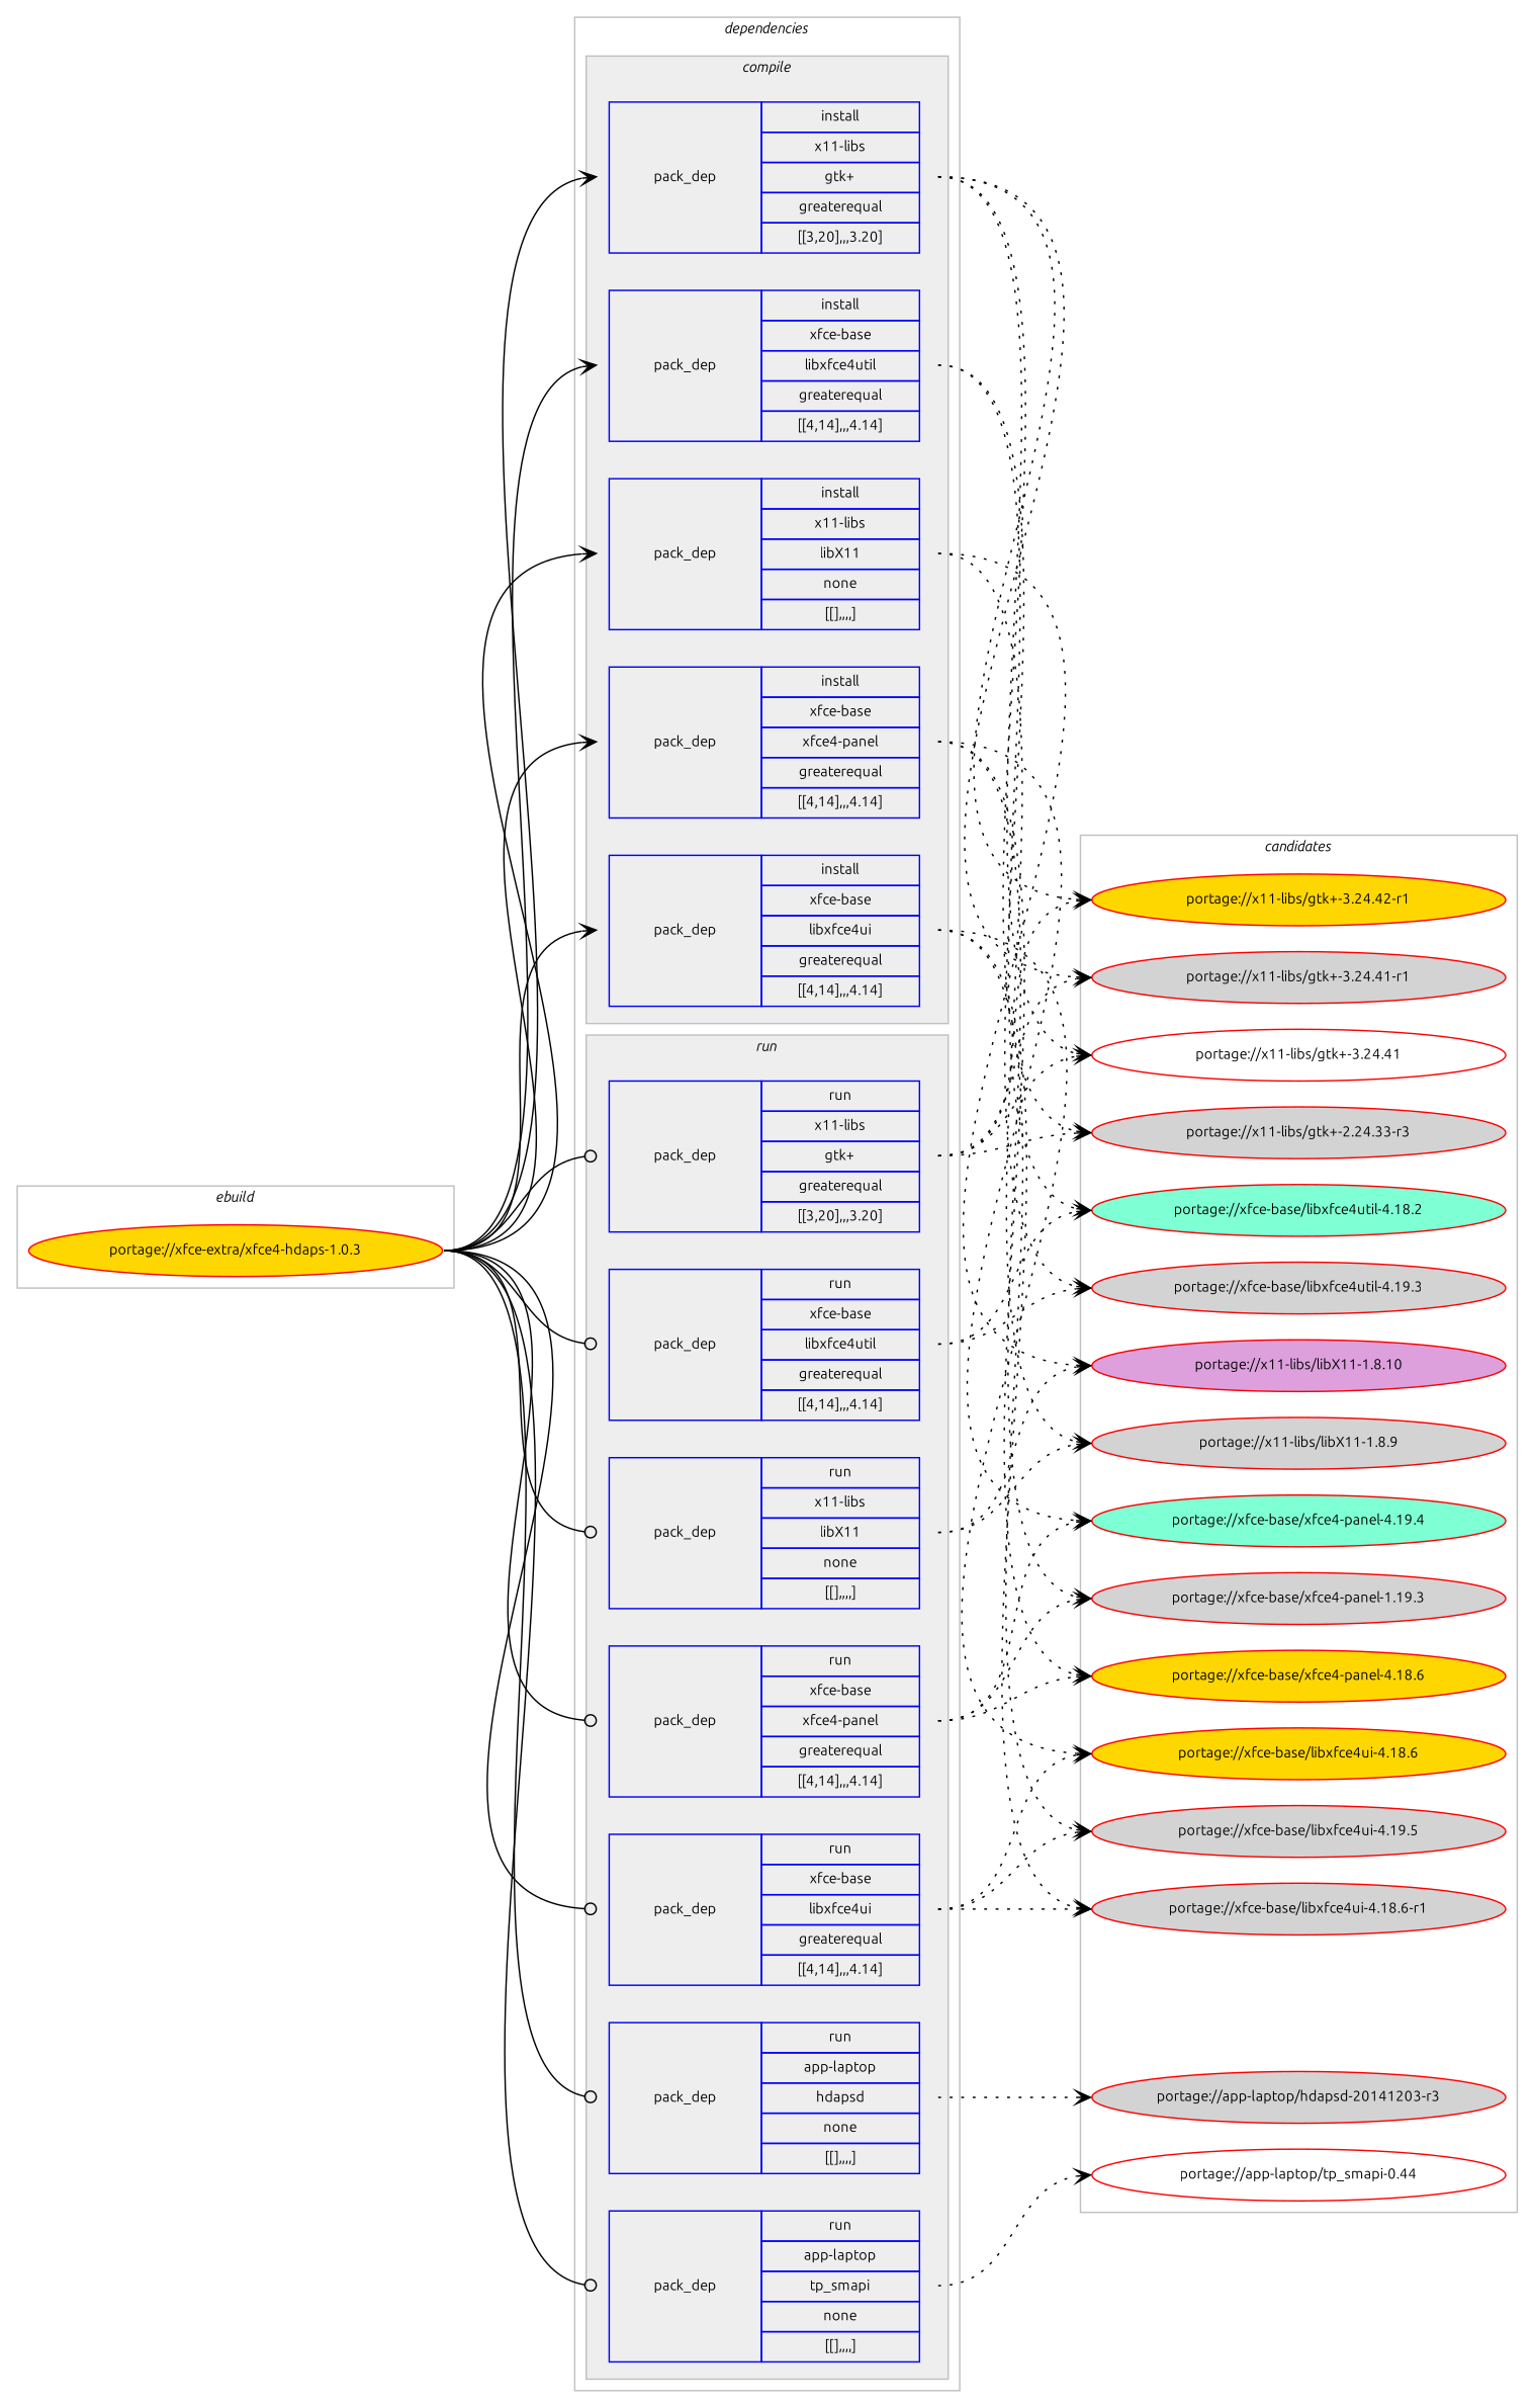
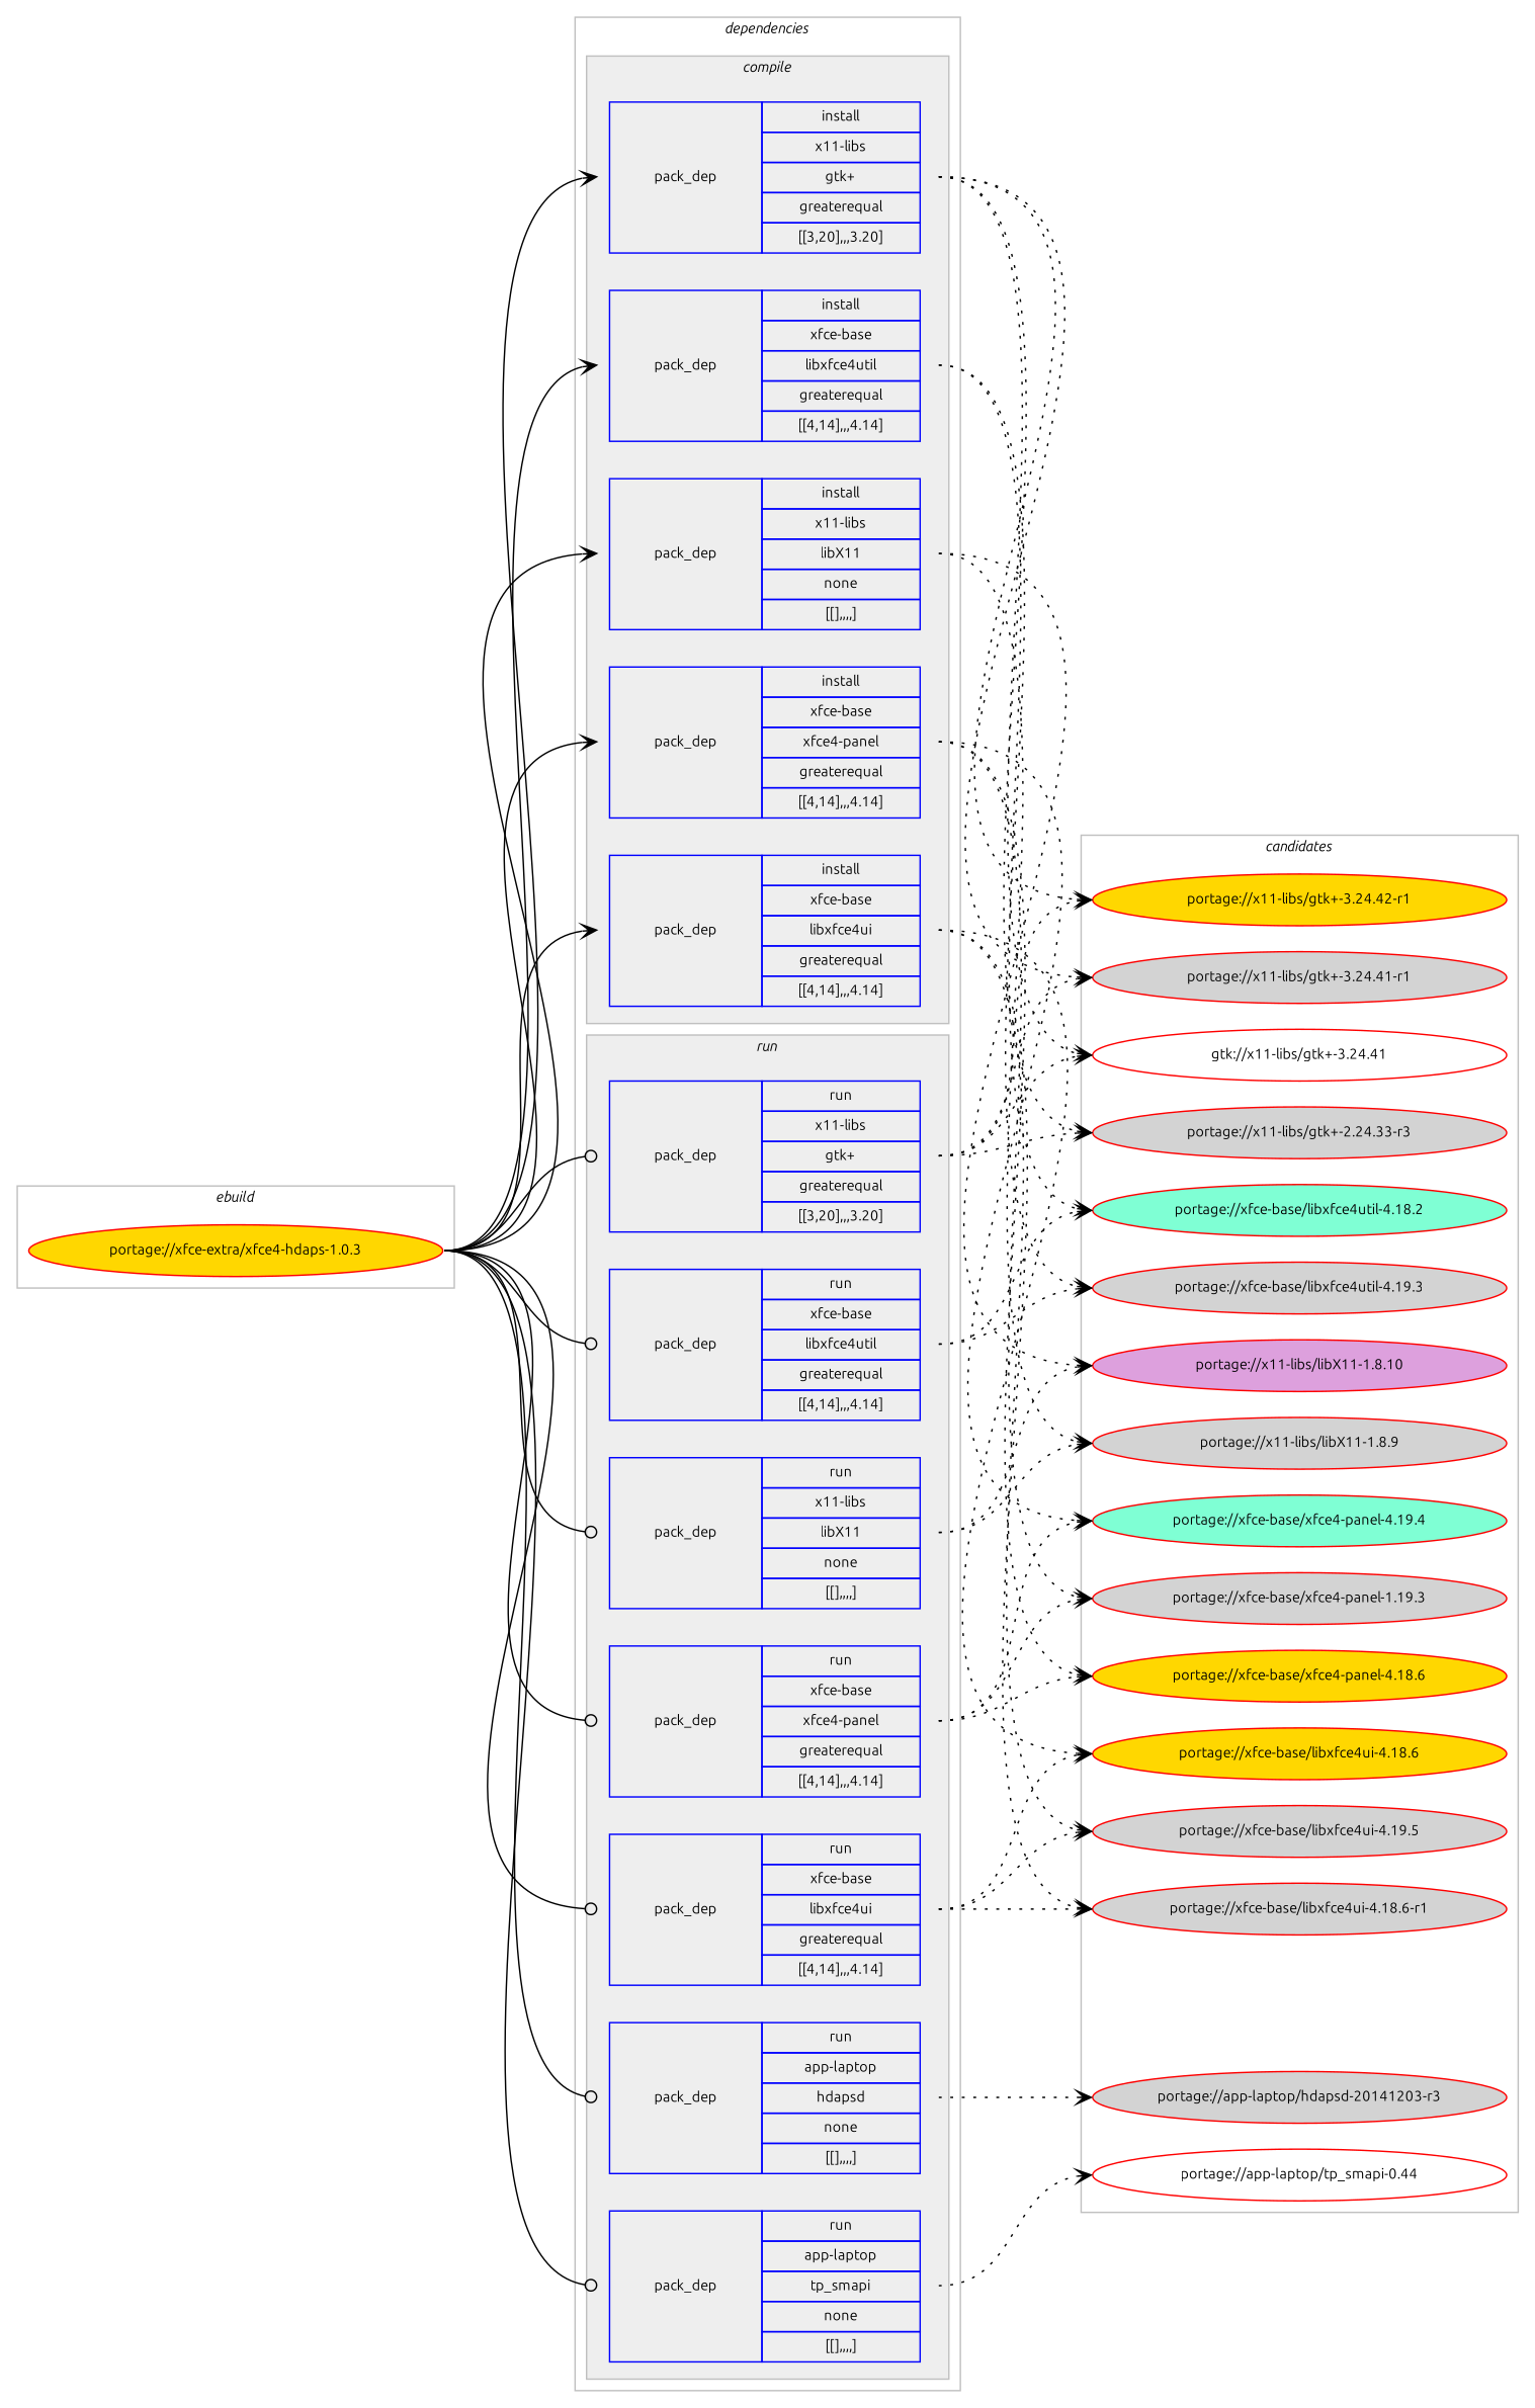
  digraph {
    compound=true
    concentrate=true
    fontname=Ubuntu
    fontsize=10
    newrank=true
    rankdir=LR
    ranksep=1.5
    node [color=red fontname=Ubuntu fontsize=10 style=filled]
    edge [arrowhead=vee fontname=Ubuntu headport=w style=dotted tailport=e weight=100]
    n1 [fillcolor=gold label="portage://xfce-extra/xfce4-hdaps-1.0.3" width=4]
    n2 [color=blue label=<<TABLE BORDER="0" CELLBORDER="1" CELLSPACING="0" CELLPADDING="4" WIDTH="220"><TR><TD ROWSPAN="6" CELLPADDING="30">pack_dep</TD></TR><TR><TD WIDTH="110">install</TD></TR><TR><TD>x11-libs</TD></TR><TR><TD>gtk+</TD></TR><TR><TD>greaterequal</TD></TR><TR><TD>[[3,20],,,3.20]</TD></TR></TABLE>> shape=none style=""]
    n3 [color=blue label=<<TABLE BORDER="0" CELLBORDER="1" CELLSPACING="0" CELLPADDING="4" WIDTH="220"><TR><TD ROWSPAN="6" CELLPADDING="30">pack_dep</TD></TR><TR><TD WIDTH="110">install</TD></TR><TR><TD>x11-libs</TD></TR><TR><TD>libX11</TD></TR><TR><TD>none</TD></TR><TR><TD>[[],,,,]</TD></TR></TABLE>> shape=none style=""]
    n4 [color=blue label=<<TABLE BORDER="0" CELLBORDER="1" CELLSPACING="0" CELLPADDING="4" WIDTH="220"><TR><TD ROWSPAN="6" CELLPADDING="30">pack_dep</TD></TR><TR><TD WIDTH="110">install</TD></TR><TR><TD>xfce-base</TD></TR><TR><TD>libxfce4ui</TD></TR><TR><TD>greaterequal</TD></TR><TR><TD>[[4,14],,,4.14]</TD></TR></TABLE>> shape=none style=""]
    n5 [color=blue label=<<TABLE BORDER="0" CELLBORDER="1" CELLSPACING="0" CELLPADDING="4" WIDTH="220"><TR><TD ROWSPAN="6" CELLPADDING="30">pack_dep</TD></TR><TR><TD WIDTH="110">install</TD></TR><TR><TD>xfce-base</TD></TR><TR><TD>libxfce4util</TD></TR><TR><TD>greaterequal</TD></TR><TR><TD>[[4,14],,,4.14]</TD></TR></TABLE>> shape=none style=""]
    n6 [color=blue label=<<TABLE BORDER="0" CELLBORDER="1" CELLSPACING="0" CELLPADDING="4" WIDTH="220"><TR><TD ROWSPAN="6" CELLPADDING="30">pack_dep</TD></TR><TR><TD WIDTH="110">install</TD></TR><TR><TD>xfce-base</TD></TR><TR><TD>xfce4-panel</TD></TR><TR><TD>greaterequal</TD></TR><TR><TD>[[4,14],,,4.14]</TD></TR></TABLE>> shape=none style=""]
    n7 [color=blue label=<<TABLE BORDER="0" CELLBORDER="1" CELLSPACING="0" CELLPADDING="4" WIDTH="220"><TR><TD ROWSPAN="6" CELLPADDING="30">pack_dep</TD></TR><TR><TD WIDTH="110">run</TD></TR><TR><TD>app-laptop</TD></TR><TR><TD>hdapsd</TD></TR><TR><TD>none</TD></TR><TR><TD>[[],,,,]</TD></TR></TABLE>> shape=none style=""]
    n8 [color=blue label=<<TABLE BORDER="0" CELLBORDER="1" CELLSPACING="0" CELLPADDING="4" WIDTH="220"><TR><TD ROWSPAN="6" CELLPADDING="30">pack_dep</TD></TR><TR><TD WIDTH="110">run</TD></TR><TR><TD>app-laptop</TD></TR><TR><TD>tp_smapi</TD></TR><TR><TD>none</TD></TR><TR><TD>[[],,,,]</TD></TR></TABLE>> shape=none style=""]
    n9 [color=blue label=<<TABLE BORDER="0" CELLBORDER="1" CELLSPACING="0" CELLPADDING="4" WIDTH="220"><TR><TD ROWSPAN="6" CELLPADDING="30">pack_dep</TD></TR><TR><TD WIDTH="110">run</TD></TR><TR><TD>x11-libs</TD></TR><TR><TD>gtk+</TD></TR><TR><TD>greaterequal</TD></TR><TR><TD>[[3,20],,,3.20]</TD></TR></TABLE>> shape=none style=""]
    n10 [color=blue label=<<TABLE BORDER="0" CELLBORDER="1" CELLSPACING="0" CELLPADDING="4" WIDTH="220"><TR><TD ROWSPAN="6" CELLPADDING="30">pack_dep</TD></TR><TR><TD WIDTH="110">run</TD></TR><TR><TD>x11-libs</TD></TR><TR><TD>libX11</TD></TR><TR><TD>none</TD></TR><TR><TD>[[],,,,]</TD></TR></TABLE>> shape=none style=""]
    n11 [color=blue label=<<TABLE BORDER="0" CELLBORDER="1" CELLSPACING="0" CELLPADDING="4" WIDTH="220"><TR><TD ROWSPAN="6" CELLPADDING="30">pack_dep</TD></TR><TR><TD WIDTH="110">run</TD></TR><TR><TD>xfce-base</TD></TR><TR><TD>libxfce4ui</TD></TR><TR><TD>greaterequal</TD></TR><TR><TD>[[4,14],,,4.14]</TD></TR></TABLE>> shape=none style=""]
    n12 [color=blue label=<<TABLE BORDER="0" CELLBORDER="1" CELLSPACING="0" CELLPADDING="4" WIDTH="220"><TR><TD ROWSPAN="6" CELLPADDING="30">pack_dep</TD></TR><TR><TD WIDTH="110">run</TD></TR><TR><TD>xfce-base</TD></TR><TR><TD>libxfce4util</TD></TR><TR><TD>greaterequal</TD></TR><TR><TD>[[4,14],,,4.14]</TD></TR></TABLE>> shape=none style=""]
    n13 [color=blue label=<<TABLE BORDER="0" CELLBORDER="1" CELLSPACING="0" CELLPADDING="4" WIDTH="220"><TR><TD ROWSPAN="6" CELLPADDING="30">pack_dep</TD></TR><TR><TD WIDTH="110">run</TD></TR><TR><TD>xfce-base</TD></TR><TR><TD>xfce4-panel</TD></TR><TR><TD>greaterequal</TD></TR><TR><TD>[[4,14],,,4.14]</TD></TR></TABLE>> shape=none style=""]
    n14 [fillcolor=gold label="portage://x11-libs/gtk+-3.24.42-r1" width=4]
    n15 [fillcolor=lightgrey label="portage://x11-libs/gtk+-3.24.41-r1" width=4]
-   n16 [fillcolor=white label="portage://x11-libs/gtk+-3.24.41" width=4]
+   n16 [fillcolor=white label="gtk://x11-libs/gtk+-3.24.41" width=4]
    n17 [fillcolor=lightgrey label="portage://x11-libs/gtk+-2.24.33-r3" width=4]
    n18 [fillcolor=plum label="portage://x11-libs/libX11-1.8.10" width=4]
    n19 [fillcolor=lightgrey label="portage://x11-libs/libX11-1.8.9" width=4]
    n20 [fillcolor=lightgrey label="portage://xfce-base/libxfce4ui-4.19.5" width=4]
    n21 [fillcolor=lightgrey label="portage://xfce-base/libxfce4ui-4.18.6-r1" width=4]
    n22 [fillcolor=gold label="portage://xfce-base/libxfce4ui-4.18.6" width=4]
    n23 [fillcolor=lightgrey label="portage://xfce-base/libxfce4util-4.19.3" width=4]
    n24 [fillcolor=aquamarine label="portage://xfce-base/libxfce4util-4.18.2" width=4]
    n25 [fillcolor=aquamarine label="portage://xfce-base/xfce4-panel-4.19.4" width=4]
    n26 [fillcolor=lightgrey label="portage://xfce-base/xfce4-panel-1.19.3" width=4]
    n27 [fillcolor=gold label="portage://xfce-base/xfce4-panel-4.18.6" width=4]
    n28 [fillcolor=lightgrey label="portage://app-laptop/hdapsd-20141203-r3" width=4]
    n29 [fillcolor=white label="portage://app-laptop/tp_smapi-0.44" width=4]
    subgraph cluster_1 {
      color=gray
      label=<<i>ebuild</i>>
      n1
    }
    subgraph cluster_2 {
      color=gray
      label=<<i>dependencies</i>>
      subgraph cluster_3 {
        color=gray
        fillcolor="#eeeeee"
        label=<<i>compile</i>>
        style=filled
        subgraph sub_4 {
          color=gray
          fillcolor="#eeeeee"
          label=<<i>compile</i>>
          style=filled
          n2
        }
        subgraph sub_5 {
          color=gray
          fillcolor="#eeeeee"
          label=<<i>compile</i>>
          style=filled
          n3
        }
        subgraph sub_6 {
          color=gray
          fillcolor="#eeeeee"
          label=<<i>compile</i>>
          style=filled
          n4
        }
        subgraph sub_7 {
          color=gray
          fillcolor="#eeeeee"
          label=<<i>compile</i>>
          style=filled
          n5
        }
        subgraph sub_8 {
          color=gray
          fillcolor="#eeeeee"
          label=<<i>compile</i>>
          style=filled
          n6
        }
      }
      subgraph cluster_9 {
        color=gray
        fillcolor="#eeeeee"
        label=<<i>compile and run</i>>
        style=filled
      }
      subgraph cluster_10 {
        color=gray
        fillcolor="#eeeeee"
        label=<<i>run</i>>
        style=filled
        subgraph sub_11 {
          color=gray
          fillcolor="#eeeeee"
          label=<<i>run</i>>
          style=filled
          n7
        }
        subgraph sub_12 {
          color=gray
          fillcolor="#eeeeee"
          label=<<i>run</i>>
          style=filled
          n8
        }
        subgraph sub_13 {
          color=gray
          fillcolor="#eeeeee"
          label=<<i>run</i>>
          style=filled
          n9
        }
        subgraph sub_14 {
          color=gray
          fillcolor="#eeeeee"
          label=<<i>run</i>>
          style=filled
          n10
        }
        subgraph sub_15 {
          color=gray
          fillcolor="#eeeeee"
          label=<<i>run</i>>
          style=filled
          n11
        }
        subgraph sub_16 {
          color=gray
          fillcolor="#eeeeee"
          label=<<i>run</i>>
          style=filled
          n12
        }
        subgraph sub_17 {
          color=gray
          fillcolor="#eeeeee"
          label=<<i>run</i>>
          style=filled
          n13
        }
      }
    }
    subgraph cluster_18 {
      color=gray
      label=<<i>candidates</i>>
      rank=same
      subgraph sub_19 {
        color=black
        label=<<i>candidates</i>>
        nodesep=1
        rank=same
        n14
        n15
        n16
        n17
      }
      subgraph sub_20 {
        color=black
        label=<<i>candidates</i>>
        nodesep=1
        rank=same
        n18
        n19
      }
      subgraph sub_21 {
        color=black
        label=<<i>candidates</i>>
        nodesep=1
        rank=same
        n20
        n21
        n22
      }
      subgraph sub_22 {
        color=black
        label=<<i>candidates</i>>
        nodesep=1
        rank=same
        n23
        n24
      }
      subgraph sub_23 {
        color=black
        label=<<i>candidates</i>>
        nodesep=1
        rank=same
        n25
        n26
        n27
      }
      subgraph sub_24 {
        color=black
        label=<<i>candidates</i>>
        nodesep=1
        rank=same
        n28
      }
      subgraph sub_25 {
        color=black
        label=<<i>candidates</i>>
        nodesep=1
        rank=same
        n29
      }
      subgraph sub_26 {
        color=black
        label=<<i>candidates</i>>
        nodesep=1
        rank=same
        n14
        n15
        n16
        n17
      }
      subgraph sub_27 {
        color=black
        label=<<i>candidates</i>>
        nodesep=1
        rank=same
        n18
        n19
      }
      subgraph sub_28 {
        color=black
        label=<<i>candidates</i>>
        nodesep=1
        rank=same
        n20
        n21
        n22
      }
      subgraph sub_29 {
        color=black
        label=<<i>candidates</i>>
        nodesep=1
        rank=same
        n23
        n24
      }
      subgraph sub_30 {
        color=black
        label=<<i>candidates</i>>
        nodesep=1
        rank=same
        n25
        n26
        n27
      }
    }
    n1 -> n2 [style=solid weight=20]
    n1 -> n3 [style=solid weight=20]
    n1 -> n4 [style=solid weight=20]
    n1 -> n5 [style=solid weight=20]
    n1 -> n6 [style=solid weight=20]
    n1 -> n7 [arrowhead=odot style=solid weight=20]
    n1 -> n8 [arrowhead=odot style=solid weight=20]
    n1 -> n9 [arrowhead=odot style=solid weight=20]
    n1 -> n10 [arrowhead=odot style=solid weight=20]
    n1 -> n11 [arrowhead=odot style=solid weight=20]
    n1 -> n12 [arrowhead=odot style=solid weight=20]
    n1 -> n13 [arrowhead=odot style=solid weight=20]
    n2 -> n14
    n2 -> n15
    n2 -> n16
    n2 -> n17
    n3 -> n18
    n3 -> n19
    n4 -> n20
    n4 -> n21
    n4 -> n22
    n5 -> n23
    n5 -> n24
    n6 -> n25
    n6 -> n26
    n6 -> n27
    n7 -> n28
    n8 -> n29
    n9 -> n14
    n9 -> n15
    n9 -> n16
    n9 -> n17
    n10 -> n18
    n10 -> n19
    n11 -> n20
    n11 -> n21
    n11 -> n22
    n12 -> n23
    n12 -> n24
    n13 -> n25
    n13 -> n26
    n13 -> n27
  }
